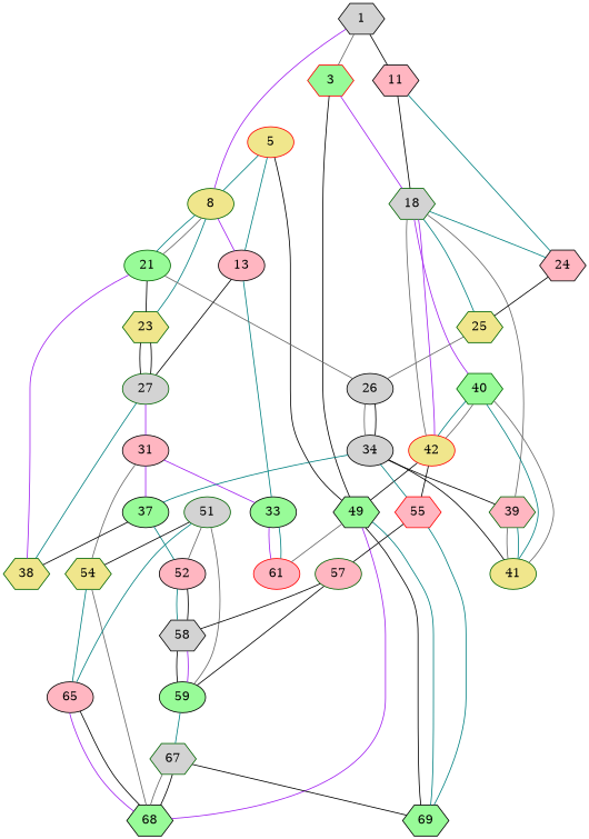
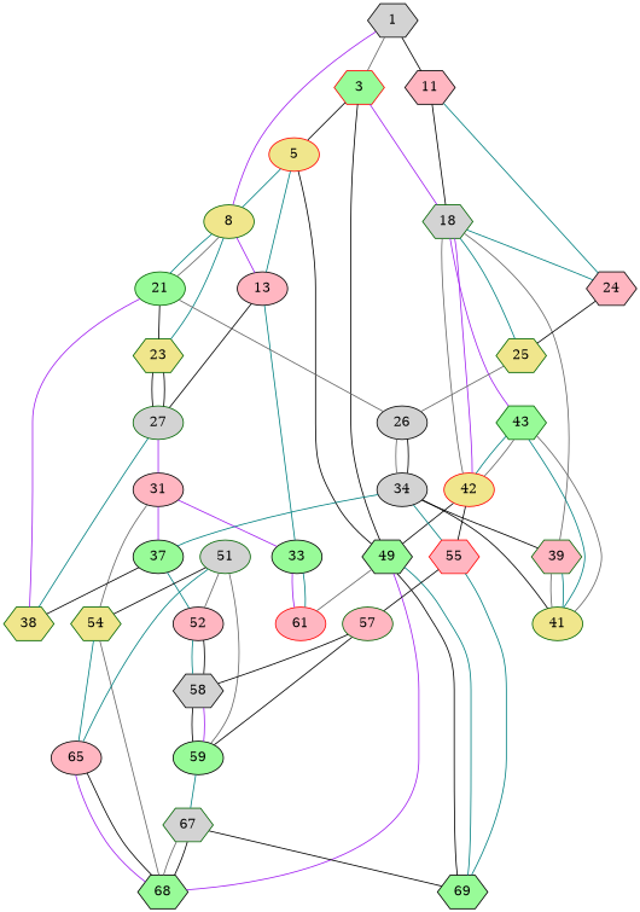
  graph {
    node [color=black fillcolor=lightpink shape=ellipse style=filled]
    edge [color=black]
    1 [fillcolor=lightgrey shape=hexagon super="+7+2"]
    3 [color=red fillcolor=palegreen shape=hexagon super="+4"]
    8 [color=darkgreen fillcolor=khaki super="+9"]
    11 [shape=hexagon super="+17+12"]
    5 [color=red fillcolor=khaki super="+6"]
    18 [color=darkgreen fillcolor=lightgrey shape=hexagon super="+19"]
    49 [fillcolor=palegreen shape=hexagon super="+62"]
    13 [super="+16+14"]
    21 [color=darkgreen fillcolor=palegreen super="+22"]
    23 [color=darkgreen fillcolor=khaki shape=hexagon]
    24 [shape=hexagon]
    25 [color=darkgreen fillcolor=khaki shape=hexagon]
    39 [color=darkgreen shape=hexagon]
-   40 [color=darkgreen fillcolor=palegreen shape=hexagon]
+   40 [color=darkgreen fillcolor=palegreen shape=hexagon label=43]
    42 [color=red fillcolor=khaki super="+50"]
    61 [color=red]
    68 [fillcolor=palegreen shape=hexagon super="+70"]
    69 [fillcolor=palegreen shape=hexagon]
    27 [color=darkgreen fillcolor=lightgrey super="+30"]
    33 [fillcolor=palegreen]
    26 [fillcolor=lightgrey]
    38 [color=darkgreen fillcolor=khaki shape=hexagon]
    31 [super="+32+44"]
    41 [color=darkgreen fillcolor=khaki]
    55 [color=red shape=hexagon super="+56"]
    34 [fillcolor=lightgrey super="+35"]
    37 [fillcolor=palegreen super="+43"]
    54 [color=darkgreen fillcolor=khaki shape=hexagon super="+64"]
    52
    51 [color=darkgreen fillcolor=lightgrey super="+53"]
    59 [fillcolor=palegreen super="+63"]
    65
    57 [color=darkgreen]
    58 [fillcolor=lightgrey shape=hexagon]
    67 [color=darkgreen fillcolor=lightgrey shape=hexagon]
    1 -- 3 [color=gray40]
    1 -- 8 [color=purple]
    1 -- 11 [weight=2]
+   3 -- 5
    3 -- 18 [color=purple]
    3 -- 49
    8 -- 13 [color=purple weight=2]
    8 -- 21 [color=teal]
    8 -- 21 [color=gray40]
    8 -- 23 [color=teal]
    11 -- 18
    11 -- 24 [color=teal]
    5 -- 8 [color=teal]
    5 -- 49
    5 -- 13 [color=teal]
    18 -- 24 [color=teal]
    18 -- 25 [color=teal]
    18 -- 39 [color=gray40]
    18 -- 40 [color=purple]
    18 -- 42 [color=gray40]
    18 -- 42 [color=purple]
    49 -- 61 [color=gray40]
    49 -- 68 [color=purple]
    49 -- 69
    49 -- 69 [color=teal]
    13 -- 27
    13 -- 33 [color=teal]
    21 -- 23
    21 -- 26 [color=gray40]
    21 -- 38 [color=purple]
    23 -- 27
    23 -- 27
    24 -- 25
    25 -- 26 [color=gray40]
    39 -- 41 [color=gray40]
    39 -- 41 [color=teal]
    40 -- 42 [color=teal]
    40 -- 42 [color=gray40]
    40 -- 41 [color=teal]
    40 -- 41 [color=gray40]
    42 -- 49
    42 -- 55
    27 -- 38 [color=teal]
    27 -- 31 [color=purple]
    33 -- 61 [color=purple]
    33 -- 61 [color=teal]
    26 -- 34 [color=gray40]
    26 -- 34
    31 -- 33 [color=purple]
    31 -- 37 [color=purple]
    31 -- 54 [color=gray40]
    55 -- 69 [color=teal]
    55 -- 57
    34 -- 39
    34 -- 41
    34 -- 55 [color=teal]
    34 -- 37 [color=teal weight=2]
    37 -- 38
    37 -- 52 [color=teal]
    54 -- 68 [color=gray40]
    54 -- 65 [color=teal]
    52 -- 58 [color=teal]
    52 -- 58
    51 -- 54
    51 -- 52 [color=gray40]
    51 -- 59 [color=gray40]
    51 -- 65 [color=teal]
    59 -- 67 [color=teal]
    65 -- 68 [color=purple]
    65 -- 68
    57 -- 59
    57 -- 58
    58 -- 59
    58 -- 59 [color=purple]
    67 -- 68 [color=gray40]
    67 -- 68
    67 -- 69
  }
